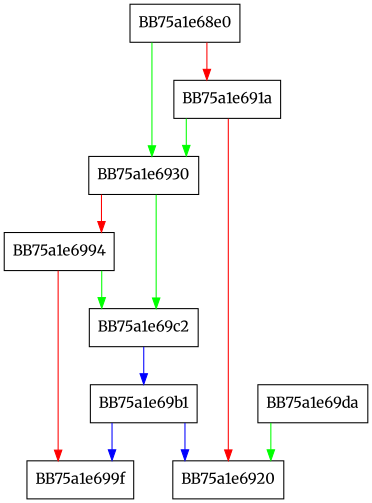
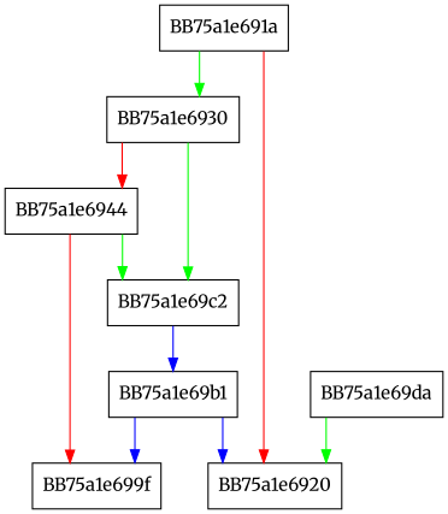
  digraph {
    fontname=Merriweather
    splines=ortho
    node [fontname=Merriweather shape=box]
    edge [color=green fontname=Merriweather]
-   BB75a1e68e0
    BB75a1e6930
    BB75a1e691a
-   BB75a1e6944 [label=BB75a1e6994]
+   BB75a1e6944
    BB75a1e69c2
    BB75a1e6920
    BB75a1e69da
    BB75a1e699f
    BB75a1e69b1
-   BB75a1e68e0 -> BB75a1e6930
-   BB75a1e68e0 -> BB75a1e691a [color=red]
    BB75a1e6930 -> BB75a1e6944 [color=red]
    BB75a1e6930 -> BB75a1e69c2
    BB75a1e691a -> BB75a1e6930
    BB75a1e691a -> BB75a1e6920 [color=red]
    BB75a1e6944 -> BB75a1e69c2
    BB75a1e6944 -> BB75a1e699f [color=red]
    BB75a1e69c2 -> BB75a1e69b1 [color=blue]
    BB75a1e69da -> BB75a1e6920
    BB75a1e69b1 -> BB75a1e6920 [color=blue]
    BB75a1e69b1 -> BB75a1e699f [color=blue]
  }
